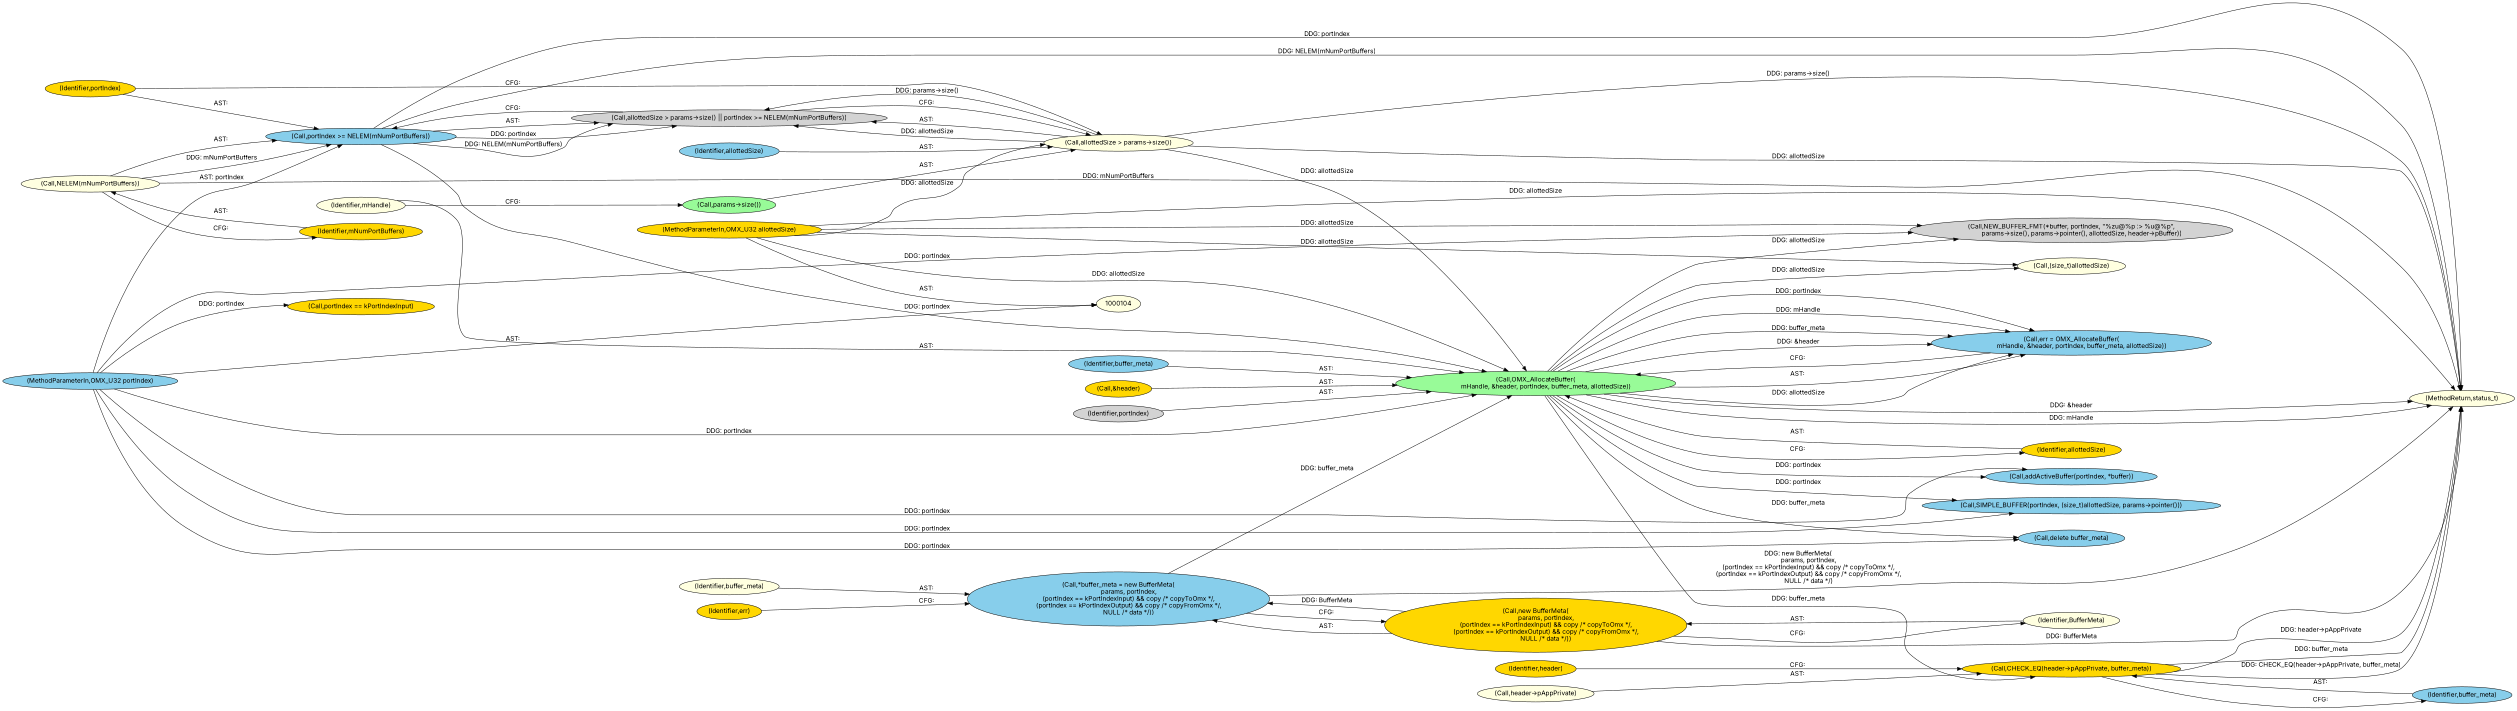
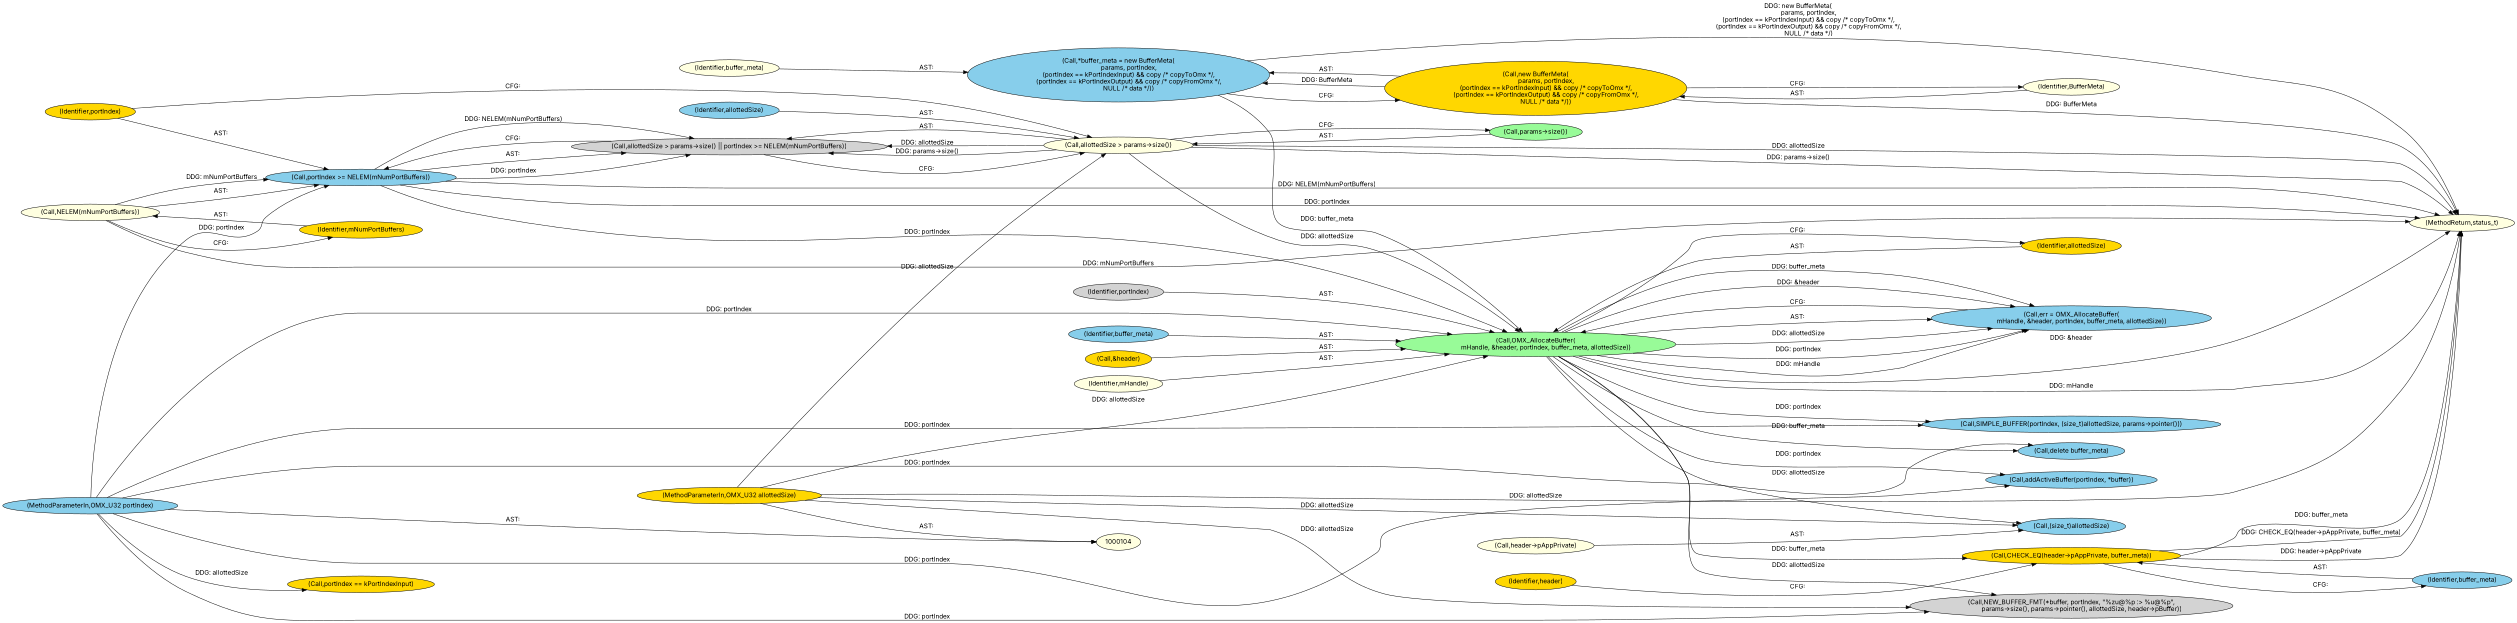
  digraph {
    fontname=Inter
    rankdir=LR
    node [fillcolor=skyblue fontname=Inter style=filled]
    edge [fontname=Inter]
    n1 [fillcolor=gold label="(Call,CHECK_EQ(header->pAppPrivate, buffer_meta))"]
    n2 [label="(Identifier,buffer_meta)"]
    n3 [fillcolor=lightyellow label="(MethodReturn,status_t)"]
    n4 [fillcolor=palegreen label="(Call,OMX_AllocateBuffer(\n            mHandle, &header, portIndex, buffer_meta, allottedSize))"]
    n5 [label="(Call,addActiveBuffer(portIndex, *buffer))"]
-   n6 [fillcolor=lightyellow label="(Call,(size_t)allottedSize)"]
+   n6 [label="(Call,(size_t)allottedSize)"]
    n7 [label="(Call,SIMPLE_BUFFER(portIndex, (size_t)allottedSize, params->pointer()))"]
    n8 [fillcolor=gold label="(Identifier,allottedSize)"]
    n9 [label="(Call,delete buffer_meta)"]
    n10 [fillcolor=lightgrey label="(Call,NEW_BUFFER_FMT(*buffer, portIndex, \"%zu@%p :> %u@%p\",\n            params->size(), params->pointer(), allottedSize, header->pBuffer))"]
    n11 [label="(Call,err = OMX_AllocateBuffer(\n            mHandle, &header, portIndex, buffer_meta, allottedSize))"]
    n12 [label="(Call,portIndex >= NELEM(mNumPortBuffers))"]
    n13 [fillcolor=lightgrey label="(Call,allottedSize > params->size() || portIndex >= NELEM(mNumPortBuffers))"]
    n14 [fillcolor=lightyellow label="(Call,NELEM(mNumPortBuffers))"]
    n15 [fillcolor=gold label="(Identifier,mNumPortBuffers)"]
    n16 [fillcolor=lightyellow label="(Call,allottedSize > params->size())"]
    n17 [label="(MethodParameterIn,OMX_U32 portIndex)"]
    n18 [fillcolor=gold label="(Call,portIndex == kPortIndexInput)"]
    1000104 [fillcolor=lightyellow]
    n20 [label="(Call,*buffer_meta = new BufferMeta(\n            params, portIndex,\n            (portIndex == kPortIndexInput) && copy /* copyToOmx */,\n            (portIndex == kPortIndexOutput) && copy /* copyFromOmx */,\n            NULL /* data */))"]
    n21 [fillcolor=gold label="(Call,new BufferMeta(\n            params, portIndex,\n            (portIndex == kPortIndexInput) && copy /* copyToOmx */,\n            (portIndex == kPortIndexOutput) && copy /* copyFromOmx */,\n            NULL /* data */))"]
    n22 [fillcolor=lightyellow label="(Identifier,BufferMeta)"]
    n23 [fillcolor=palegreen label="(Call,params->size())"]
    n24 [fillcolor=gold label="(MethodParameterIn,OMX_U32 allottedSize)"]
    n25 [fillcolor=lightgrey label="(Identifier,portIndex)"]
    n26 [label="(Identifier,buffer_meta)"]
    n27 [fillcolor=lightyellow label="(Identifier,buffer_meta)"]
    n28 [fillcolor=lightyellow label="(Call,header->pAppPrivate)"]
    n29 [label="(Identifier,allottedSize)"]
    n30 [fillcolor=gold label="(Call,&header)"]
    n31 [fillcolor=gold label="(Identifier,portIndex)"]
    n32 [fillcolor=lightyellow label="(Identifier,mHandle)"]
    n33 [fillcolor=gold label="(Identifier,header)"]
-   n34 [fillcolor=gold label="(Identifier,err)"]
    n1 -> n2 [label="CFG: "]
    n1 -> n3 [label="DDG: CHECK_EQ(header->pAppPrivate, buffer_meta)"]
    n1 -> n3 [label="DDG: header->pAppPrivate"]
    n1 -> n3 [label="DDG: buffer_meta"]
    n2 -> n1 [label="AST: "]
    n4 -> n1 [label="DDG: buffer_meta"]
    n4 -> n3 [label="DDG: &header"]
    n4 -> n3 [label="DDG: mHandle"]
    n4 -> n5 [label="DDG: portIndex"]
    n4 -> n6 [label="DDG: allottedSize"]
    n4 -> n7 [label="DDG: portIndex"]
    n4 -> n8 [label="CFG: "]
    n4 -> n9 [label="DDG: buffer_meta"]
    n4 -> n10 [label="DDG: allottedSize"]
    n4 -> n11 [label="AST: "]
    n4 -> n11 [label="DDG: allottedSize"]
    n4 -> n11 [label="DDG: portIndex"]
    n4 -> n11 [label="DDG: mHandle"]
    n4 -> n11 [label="DDG: buffer_meta"]
    n4 -> n11 [label="DDG: &header"]
    n8 -> n4 [label="AST: "]
    n11 -> n4 [label="CFG: "]
    n12 -> n3 [label="DDG: portIndex"]
    n12 -> n3 [label="DDG: NELEM(mNumPortBuffers)"]
    n12 -> n4 [label="DDG: portIndex"]
    n12 -> n13 [label="AST: "]
    n12 -> n13 [label="DDG: portIndex"]
    n12 -> n13 [label="DDG: NELEM(mNumPortBuffers)"]
    n13 -> n12 [label="CFG: "]
    n13 -> n16 [label="CFG: "]
    n14 -> n3 [label="DDG: mNumPortBuffers"]
    n14 -> n12 [label="AST: "]
    n14 -> n12 [label="DDG: mNumPortBuffers"]
    n14 -> n15 [label="CFG: "]
    n15 -> n14 [label="AST: "]
    n16 -> n3 [label="DDG: allottedSize"]
    n16 -> n3 [label="DDG: params->size()"]
    n16 -> n4 [label="DDG: allottedSize"]
    n16 -> n13 [label="AST: "]
    n16 -> n13 [label="DDG: allottedSize"]
    n16 -> n13 [label="DDG: params->size()"]
-   n32 -> n23 [label="CFG: "]
+   n16 -> n23 [label="CFG: "]
    n17 -> n4 [label="DDG: portIndex"]
    n17 -> n5 [label="DDG: portIndex"]
    n17 -> n7 [label="DDG: portIndex"]
    n17 -> n9 [label="DDG: portIndex"]
    n17 -> n10 [label="DDG: portIndex"]
-   n17 -> n12 [label="AST: portIndex"]
-   n17 -> n18 [label="DDG: portIndex"]
+   n17 -> n12 [label="DDG: portIndex"]
+   n17 -> n18 [label="DDG: allottedSize"]
    n17 -> 1000104 [label="AST: "]
    n20 -> n3 [label="DDG: new BufferMeta(\n            params, portIndex,\n            (portIndex == kPortIndexInput) && copy /* copyToOmx */,\n            (portIndex == kPortIndexOutput) && copy /* copyFromOmx */,\n            NULL /* data */)"]
    n20 -> n4 [label="DDG: buffer_meta"]
    n20 -> n21 [label="CFG: "]
    n21 -> n3 [label="DDG: BufferMeta"]
    n21 -> n20 [label="AST: "]
    n21 -> n20 [label="DDG: BufferMeta"]
    n21 -> n22 [label="CFG: "]
    n22 -> n21 [label="AST: "]
    n23 -> n16 [label="AST: "]
    n24 -> n3 [label="DDG: allottedSize"]
    n24 -> n4 [label="DDG: allottedSize"]
    n24 -> n6 [label="DDG: allottedSize"]
    n24 -> n10 [label="DDG: allottedSize"]
    n24 -> n16 [label="DDG: allottedSize"]
    n24 -> 1000104 [label="AST: "]
    n25 -> n4 [label="AST: "]
    n26 -> n4 [label="AST: "]
    n27 -> n20 [label="AST: "]
-   n28 -> n1 [label="AST: "]
+   n28 -> n6 [label="AST: "]
    n29 -> n16 [label="AST: "]
    n30 -> n4 [label="AST: "]
    n31 -> n12 [label="AST: "]
    n31 -> n16 [label="CFG: "]
    n32 -> n4 [label="AST: "]
    n33 -> n1 [label="CFG: "]
-   n34 -> n20 [label="CFG: "]
  }
